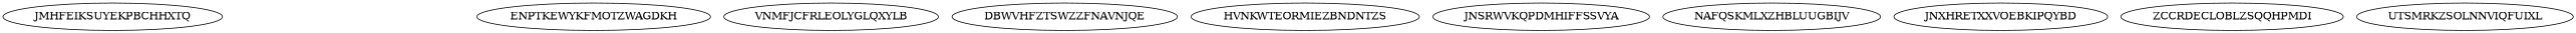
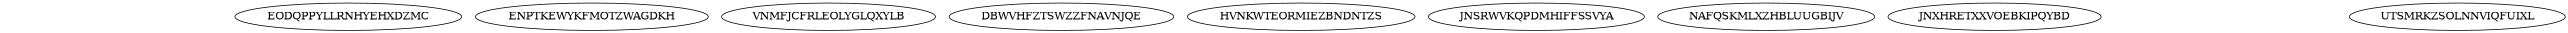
  digraph {
    node [Processor=2 Start=0 Weight=18]
-   JMHFEIKSUYEKPBCHHXTQ [Processor=1 Weight=12]
+   EODQPPYLLRNHYEHXDZMC [Processor=1 Start=12]
    ENPTKEWYKFMOTZWAGDKH [Weight=15]
    VNMFJCFRLEOLYGLQXYLB [Processor=3 Weight=17]
    DBWVHFZTSWZZFNAVNJQE [Start=15 Weight=10]
    HVNKWTEORMIEZBNDNTZS [Processor=3 Start=17 Weight=19]
    JNSRWVKQPDMHIFFSSVYA [Processor=4]
    NAFQSKMLXZHBLUUGBIJV [Processor=5]
    JNXHRETXXVOEBKIPQYBD [Processor=4 Start=18 Weight=19]
-   ZCCRDECLOBLZSQQHPMDI [Processor=5 Start=18 Weight=19]
    UTSMRKZSOLNNVIQFUIXL [Start=25 Weight=12]
  }
